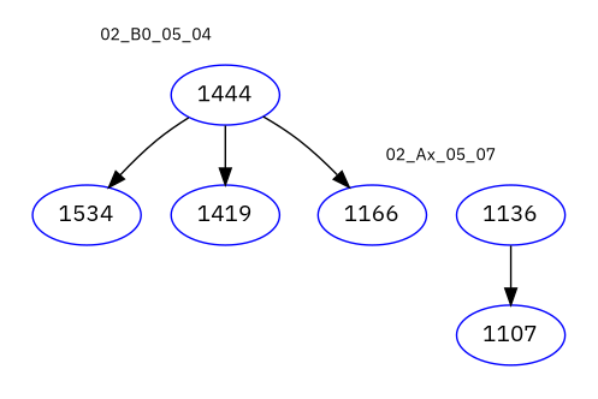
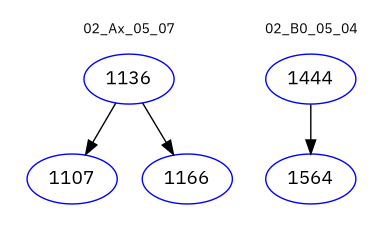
  digraph {
    fontname="IBM Plex Sans"
    node [color=blue fontname="IBM Plex Sans"]
    edge [color=black fontname="IBM Plex Sans"]
    n1 [label=1136]
    n2 [label=1107]
    n3 [label=1166]
    n4 [label=1444]
-   n5 [label=1534]
-   n6 [label=1419]
+   n5 [label=1564]
    subgraph cluster_1 {
      color=white
      fontsize=10
      label="02_Ax_05_07"
      n1
      n2
      n3
    }
    subgraph cluster_2 {
      color=white
      fontsize=10
      label="02_B0_05_04"
      n4
      n5
-     n6
    }
    n1 -> n2
-   n4 -> n3
+   n1 -> n3
    n4 -> n5
-   n4 -> n6
  }
